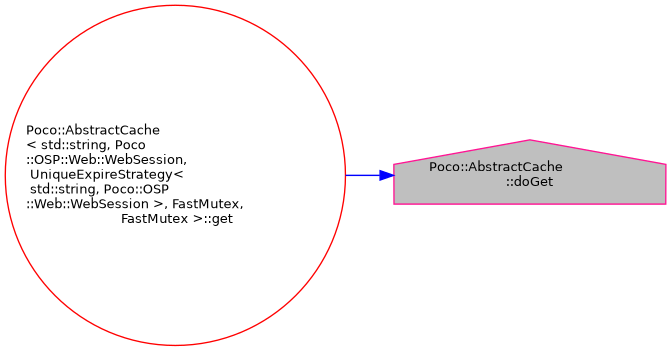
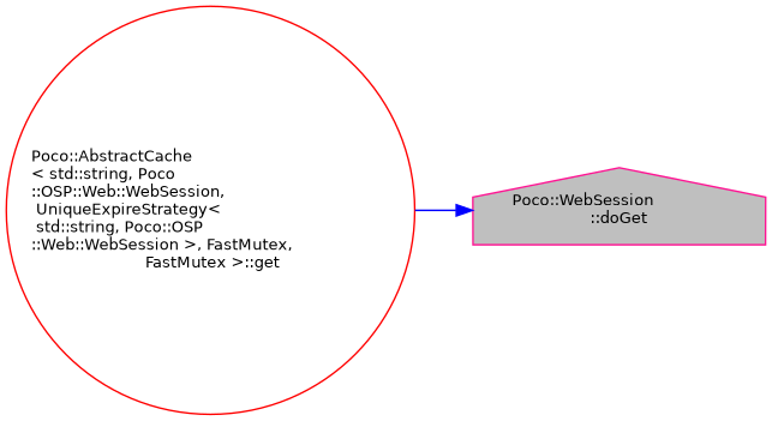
  digraph {
    rankdir=RL
    node [fontname=Helvetica fontsize=10 style=filled]
-   n1 [color=deeppink fillcolor=grey75 fontcolor=black height=0.2 label="Poco::AbstractCache\l::doGet" shape=house width=0.4]
+   n1 [color=deeppink fillcolor=grey75 fontcolor=black height=0.2 label="Poco::WebSession\l::doGet" shape=house width=0.4]
    n2 [color=red fillcolor=white height=0.2 label="Poco::AbstractCache\l\< std::string, Poco\l::OSP::Web::WebSession,\l UniqueExpireStrategy\<\l std::string, Poco::OSP\l::Web::WebSession \>, FastMutex,\l FastMutex \>::get" shape=circle width=0.4]
    n1 -> n2 [color=blue dir=back fontname=Helvetica fontsize=10 labelfontname=Helvetica labelfontsize=10 style=solid]
  }
